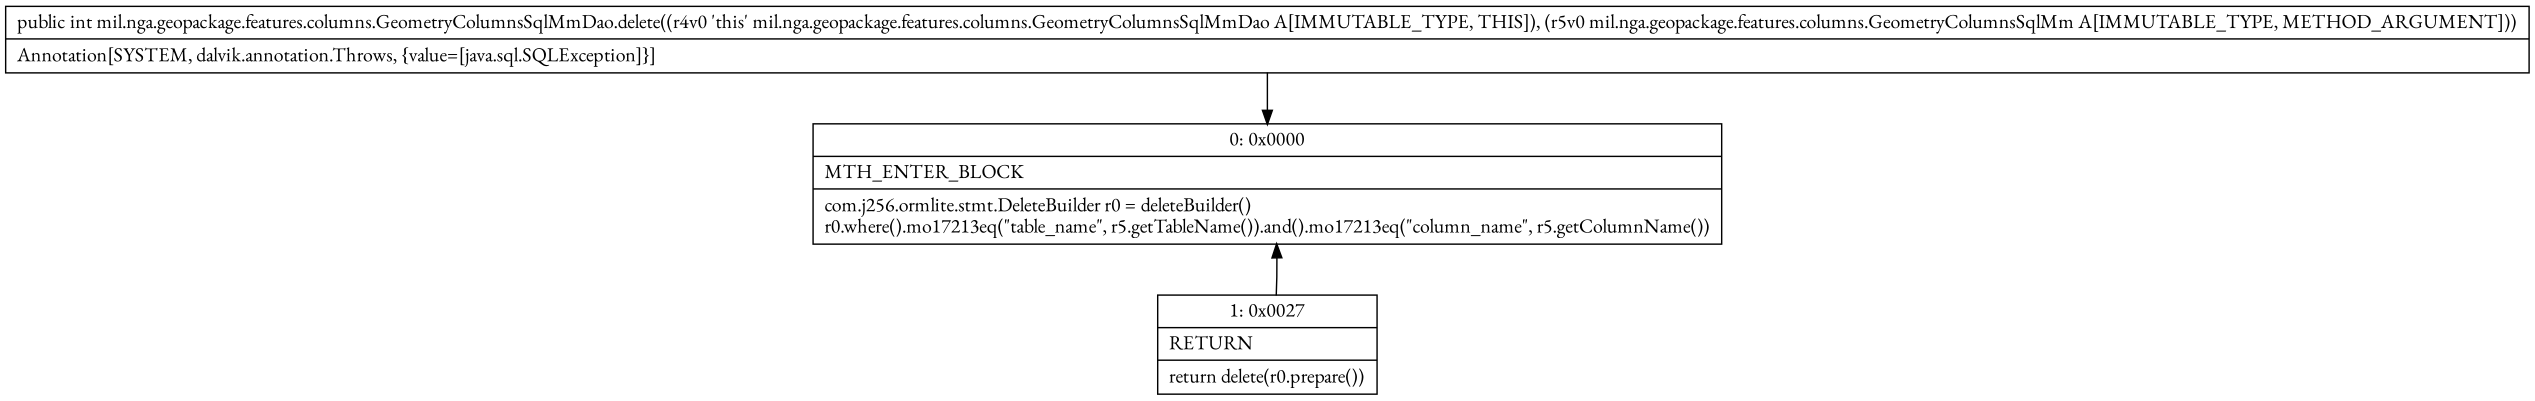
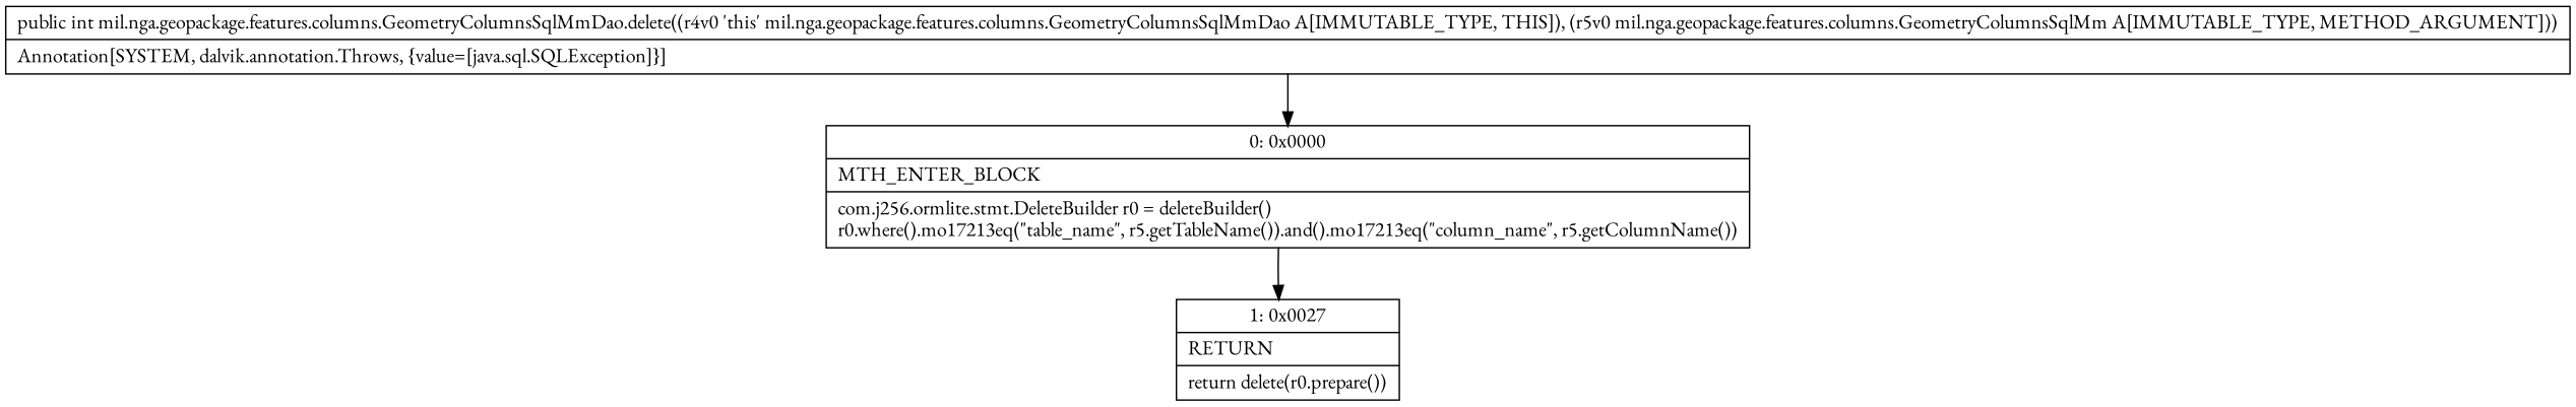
  digraph {
    fontname="EB Garamond"
    node [shape=record fontname="EB Garamond"]
    edge [fontname="EB Garamond"]
    n1 [label="{0\:\ 0x0000|MTH_ENTER_BLOCK\l|com.j256.ormlite.stmt.DeleteBuilder r0 = deleteBuilder()\lr0.where().mo17213eq(\"table_name\", r5.getTableName()).and().mo17213eq(\"column_name\", r5.getColumnName())\l}"]
    n2 [label="{1\:\ 0x0027|RETURN\l|return delete(r0.prepare())\l}"]
    n3 [label="{public int mil.nga.geopackage.features.columns.GeometryColumnsSqlMmDao.delete((r4v0 'this' mil.nga.geopackage.features.columns.GeometryColumnsSqlMmDao A[IMMUTABLE_TYPE, THIS]), (r5v0 mil.nga.geopackage.features.columns.GeometryColumnsSqlMm A[IMMUTABLE_TYPE, METHOD_ARGUMENT]))  | Annotation[SYSTEM, dalvik.annotation.Throws, \{value=[java.sql.SQLException]\}]\l}"]
-   n2 -> n1
+   n1 -> n2
    n3 -> n1
  }
